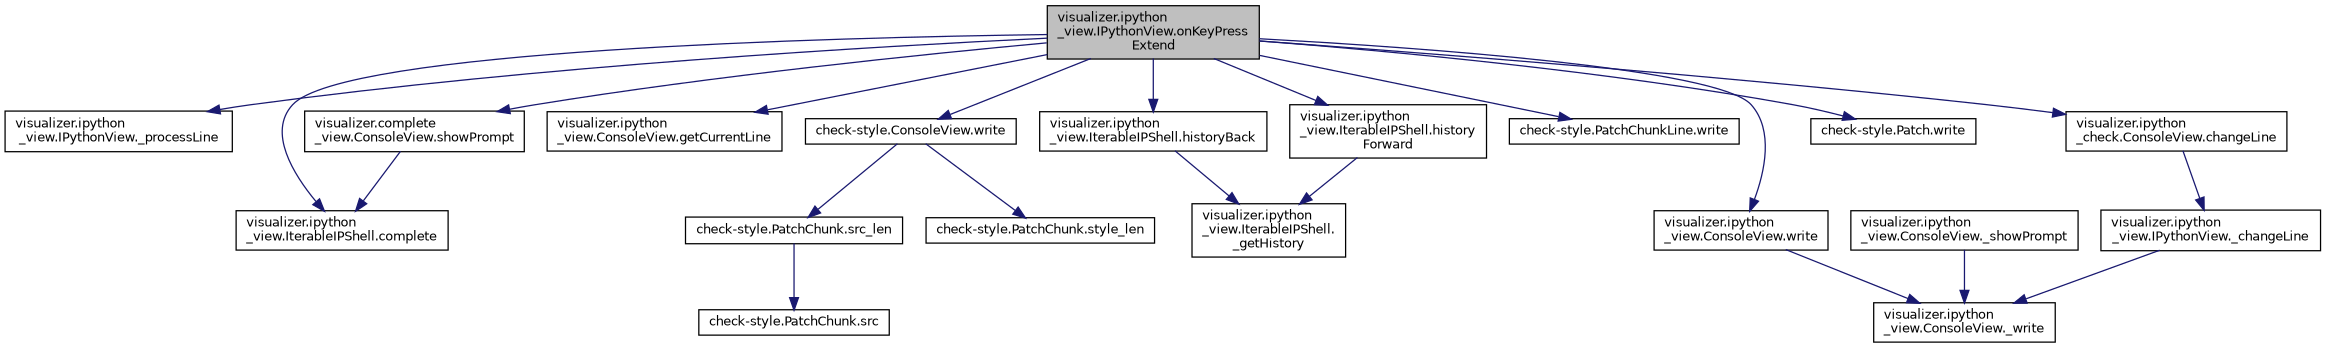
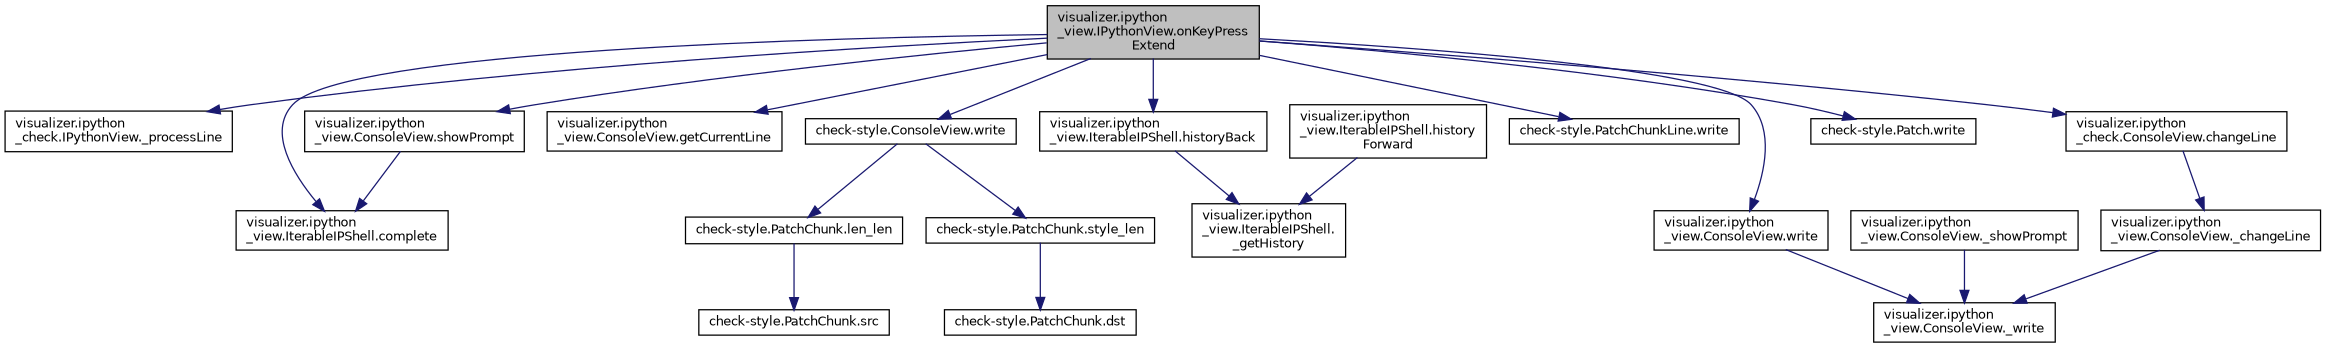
  digraph {
    rankdir=TB
    node [color=black fillcolor=white fontname=Helvetica fontsize=10 shape=record style=filled]
    edge [color=midnightblue fontname=Helvetica fontsize=10 labelfontname=Helvetica labelfontsize=10 style=solid]
    n1 [fillcolor=grey75 fontcolor=black height=0.2 label="visualizer.ipython\l_view.IPythonView.onKeyPress\lExtend" width=0.4]
-   n2 [height=0.2 label="visualizer.ipython\l_view.IPythonView._processLine" width=0.4]
+   n2 [height=0.2 label="visualizer.ipython\l_check.IPythonView._processLine" width=0.4]
    n3 [height=0.2 label="visualizer.ipython\l_check.ConsoleView.changeLine" width=0.4]
    n4 [height=0.2 label="visualizer.ipython\l_view.IterableIPShell.complete" width=0.4]
    n5 [height=0.2 label="visualizer.ipython\l_view.ConsoleView.getCurrentLine" width=0.4]
    n6 [height=0.2 label="visualizer.ipython\l_view.IterableIPShell.historyBack" width=0.4]
    n7 [height=0.2 label="visualizer.ipython\l_view.IterableIPShell.history\lForward" width=0.4]
-   n8 [height=0.2 label="visualizer.complete\l_view.ConsoleView.showPrompt" width=0.4]
+   n8 [height=0.2 label="visualizer.ipython\l_view.ConsoleView.showPrompt" width=0.4]
    n9 [height=0.2 label="check-style.PatchChunkLine.write" width=0.4]
    n10 [height=0.2 label="check-style.ConsoleView.write" width=0.4]
    n11 [height=0.2 label="check-style.Patch.write" width=0.4]
    n12 [height=0.2 label="visualizer.ipython\l_view.ConsoleView.write" width=0.4]
-   n13 [height=0.2 label="visualizer.ipython\l_view.IPythonView._changeLine" width=0.4]
+   n13 [height=0.2 label="visualizer.ipython\l_view.ConsoleView._changeLine" width=0.4]
    n14 [height=0.2 label="visualizer.ipython\l_view.IterableIPShell.\l_getHistory" width=0.4]
    n15 [height=0.2 label="check-style.PatchChunk.style_len" width=0.4]
-   n16 [height=0.2 label="check-style.PatchChunk.src_len" width=0.4]
+   n16 [height=0.2 label="check-style.PatchChunk.len_len" width=0.4]
    n17 [height=0.2 label="visualizer.ipython\l_view.ConsoleView._write" width=0.4]
    n18 [height=0.2 label="visualizer.ipython\l_view.ConsoleView._showPrompt" width=0.4]
+   n19 [height=0.2 label="check-style.PatchChunk.dst" width=0.4]
    n20 [height=0.2 label="check-style.PatchChunk.src" width=0.4]
    n1 -> n2
    n1 -> n3
    n1 -> n4
    n1 -> n5
    n1 -> n6
-   n1 -> n7
    n1 -> n8
    n1 -> n9
    n1 -> n10
    n1 -> n11
    n1 -> n12
    n3 -> n13
    n6 -> n14
    n7 -> n14
    n8 -> n4
    n10 -> n15
    n10 -> n16
    n12 -> n17
    n13 -> n17
+   n15 -> n19
    n16 -> n20
    n18 -> n17
  }
